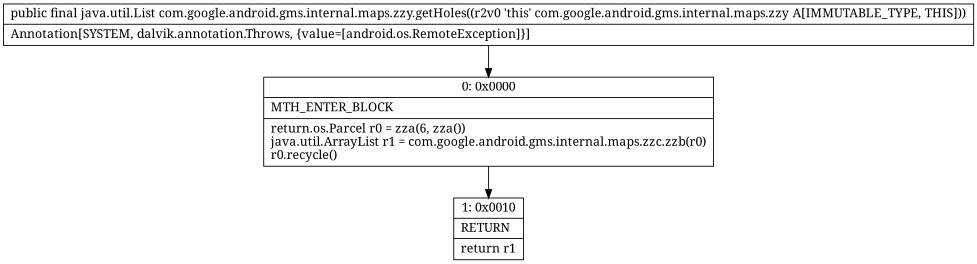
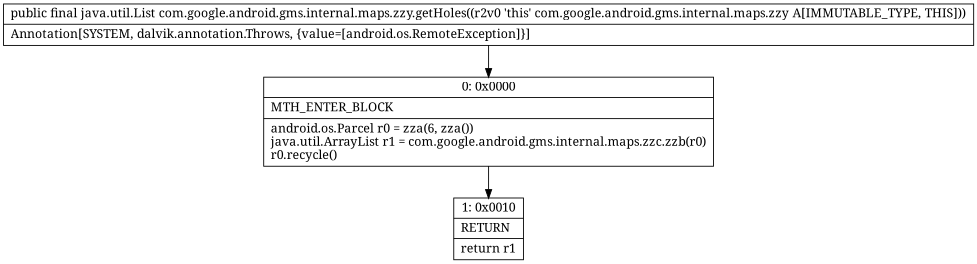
  digraph {
    fontname="Noto Serif"
    node [shape=record fontname="Noto Serif"]
    edge [fontname="Noto Serif"]
-   n1 [label="{0\:\ 0x0000|MTH_ENTER_BLOCK\l|return.os.Parcel r0 = zza(6, zza())\ljava.util.ArrayList r1 = com.google.android.gms.internal.maps.zzc.zzb(r0)\lr0.recycle()\l}"]
+   n1 [label="{0\:\ 0x0000|MTH_ENTER_BLOCK\l|android.os.Parcel r0 = zza(6, zza())\ljava.util.ArrayList r1 = com.google.android.gms.internal.maps.zzc.zzb(r0)\lr0.recycle()\l}"]
    n2 [label="{1\:\ 0x0010|RETURN\l|return r1\l}"]
    n3 [label="{public final java.util.List com.google.android.gms.internal.maps.zzy.getHoles((r2v0 'this' com.google.android.gms.internal.maps.zzy A[IMMUTABLE_TYPE, THIS]))  | Annotation[SYSTEM, dalvik.annotation.Throws, \{value=[android.os.RemoteException]\}]\l}"]
    n1 -> n2
    n3 -> n1
  }
